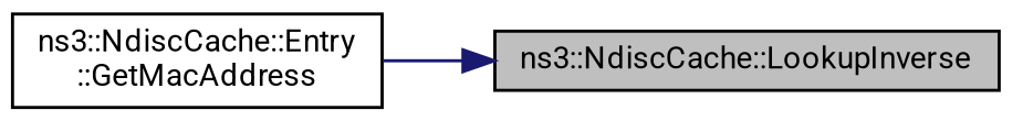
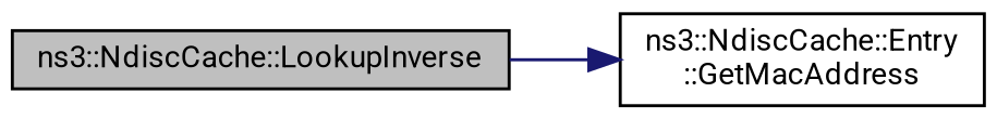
  digraph {
    rankdir=LR
    fontname=Roboto
    node [color=black fontname=Roboto fontsize=10 shape=record style=filled]
    n1 [fillcolor=grey75 fontcolor=black height=0.2 label="ns3::NdiscCache::LookupInverse" width=0.4]
    n2 [fillcolor=white height=0.2 label="ns3::NdiscCache::Entry\l::GetMacAddress" width=0.4]
-   n2 -> n1 [color=midnightblue fontname=Roboto fontsize=10 labelfontname=Helvetica labelfontsize=10 style=solid]
+   n1 -> n2 [color=midnightblue fontname=Roboto fontsize=10 labelfontname=Helvetica labelfontsize=10 style=solid]
  }
